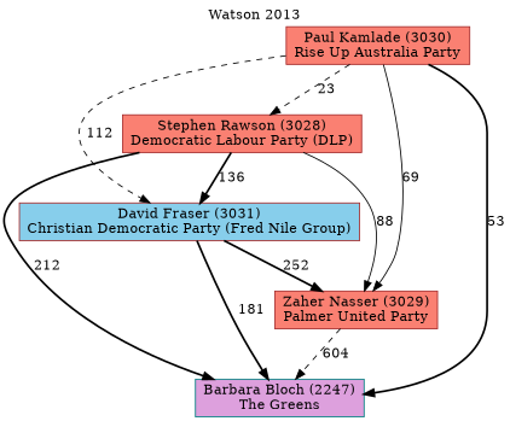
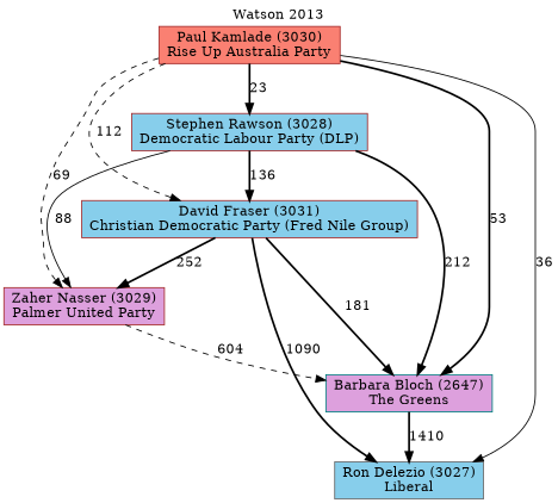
  digraph {
    label="Watson 2013"
    labelloc=t
    mclimit=10
    node [color=brown fillcolor=skyblue shape=box style=filled]
    edge [style=bold]
-   n2 [color=teal fillcolor=plum label="Barbara Bloch (2247)\nThe Greens"]
-   n3 [fillcolor=salmon label="Zaher Nasser (3029)\nPalmer United Party"]
+   n1 [color=gray40 label="Ron Delezio (3027)\nLiberal"]
+   n2 [color=teal fillcolor=plum label="Barbara Bloch (2647)\nThe Greens"]
+   n3 [fillcolor=plum label="Zaher Nasser (3029)\nPalmer United Party"]
    n4 [label="David Fraser (3031)\nChristian Democratic Party (Fred Nile Group)"]
-   n5 [fillcolor=salmon label="Stephen Rawson (3028)\nDemocratic Labour Party (DLP)"]
+   n5 [label="Stephen Rawson (3028)\nDemocratic Labour Party (DLP)"]
    n6 [fillcolor=salmon label="Paul Kamlade (3030)\nRise Up Australia Party"]
+   n2 -> n1 [label=1410]
    n3 -> n2 [label=604 style=dashed]
+   n4 -> n1 [label=1090]
    n4 -> n2 [label=181]
    n4 -> n3 [label=252]
    n5 -> n2 [label=212]
    n5 -> n3 [label=88 style=solid]
    n5 -> n4 [label=136]
+   n6 -> n1 [label=36 style=solid]
    n6 -> n2 [label=53]
-   n6 -> n3 [label=69 style=solid]
+   n6 -> n3 [label=69 style=dashed]
    n6 -> n4 [label=112 style=dashed]
-   n6 -> n5 [label=23 style=dashed]
+   n6 -> n5 [label=23]
  }
